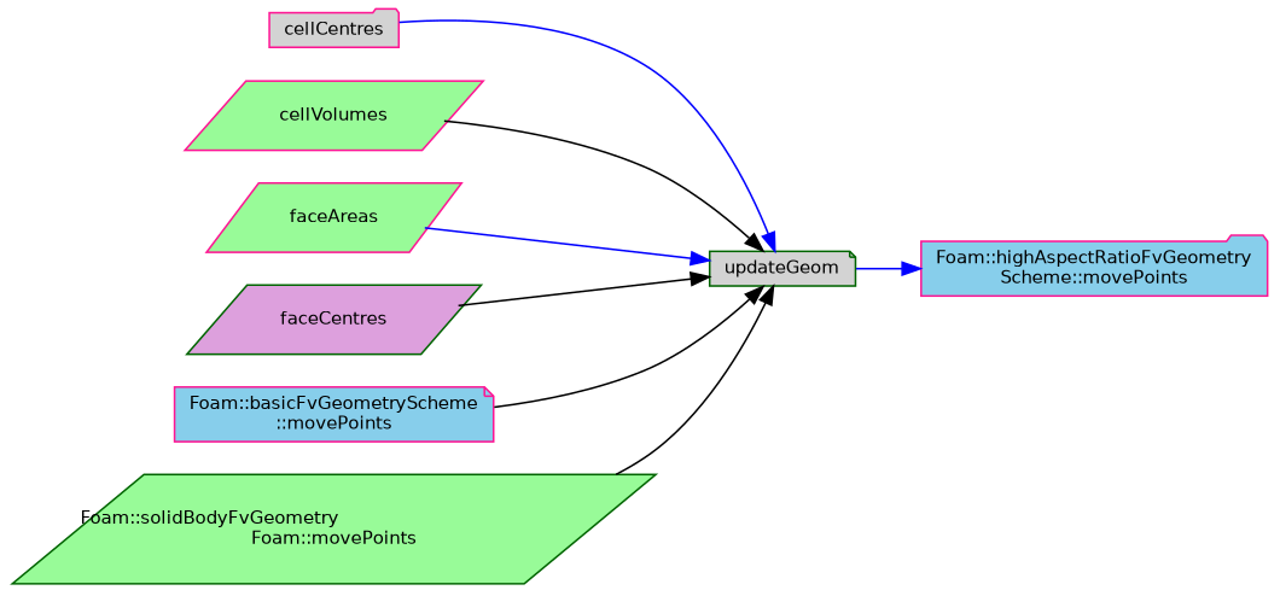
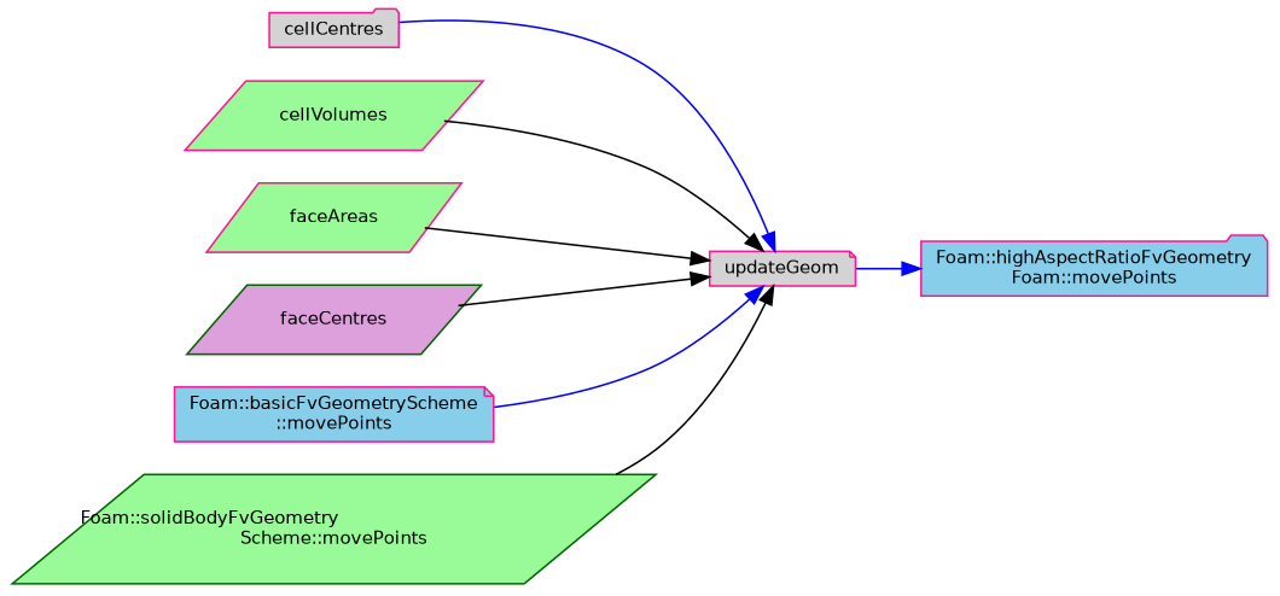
  digraph {
    rankdir=RL
    node [color=deeppink fillcolor=palegreen fontname=Helvetica fontsize=10 shape=parallelogram style=filled]
    edge [color=black dir=back fontname=Helvetica fontsize=10 labelfontname=Helvetica labelfontsize=10 style=solid]
-   n1 [color=darkgreen fillcolor=lightgrey fontcolor=black height=0.2 label=updateGeom shape=note width=0.4]
+   n1 [fillcolor=lightgrey fontcolor=black height=0.2 label=updateGeom shape=note width=0.4]
    n2 [fillcolor=lightgrey height=0.2 label=cellCentres shape=folder width=0.4]
    n3 [height=0.2 label=cellVolumes width=0.4]
    n4 [height=0.2 label=faceAreas width=0.4]
    n5 [color=darkgreen fillcolor=plum height=0.2 label=faceCentres width=0.4]
    n6 [fillcolor=skyblue height=0.2 label="Foam::basicFvGeometryScheme\l::movePoints" shape=note width=0.4]
-   n7 [color=darkgreen height=0.2 label="Foam::solidBodyFvGeometry\lFoam::movePoints" width=0.4]
-   n8 [fillcolor=skyblue height=0.2 label="Foam::highAspectRatioFvGeometry\lScheme::movePoints" shape=folder width=0.4]
+   n7 [color=darkgreen height=0.2 label="Foam::solidBodyFvGeometry\lScheme::movePoints" width=0.4]
+   n8 [fillcolor=skyblue height=0.2 label="Foam::highAspectRatioFvGeometry\lFoam::movePoints" shape=folder width=0.4]
    n1 -> n2 [color=blue]
    n1 -> n3
-   n1 -> n4 [color=blue]
+   n1 -> n4
    n1 -> n5
-   n1 -> n6
+   n1 -> n6 [color=blue]
    n1 -> n7
    n8 -> n1 [color=blue]
  }
